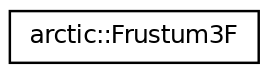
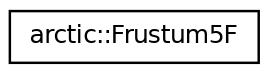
  digraph {
    rankdir=LR
-   n1 [color=black fillcolor=white fontname=Helvetica fontsize=10 height=0.2 label="arctic::Frustum3F" shape=record style=filled width=0.4]
+   n1 [color=black fillcolor=white fontname=Helvetica fontsize=10 height=0.2 label="arctic::Frustum5F" shape=record style=filled width=0.4]
  }
